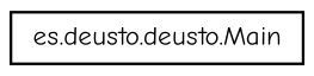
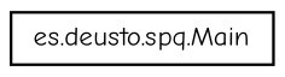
  digraph {
    rankdir=LR
    fontname="Comic Neue"
-   n1 [color=black fillcolor=white fontname="Comic Neue" fontsize=10 height=0.2 label="es.deusto.deusto.Main" shape=record style=filled width=0.4]
+   n1 [color=black fillcolor=white fontname="Comic Neue" fontsize=10 height=0.2 label="es.deusto.spq.Main" shape=record style=filled width=0.4]
  }
